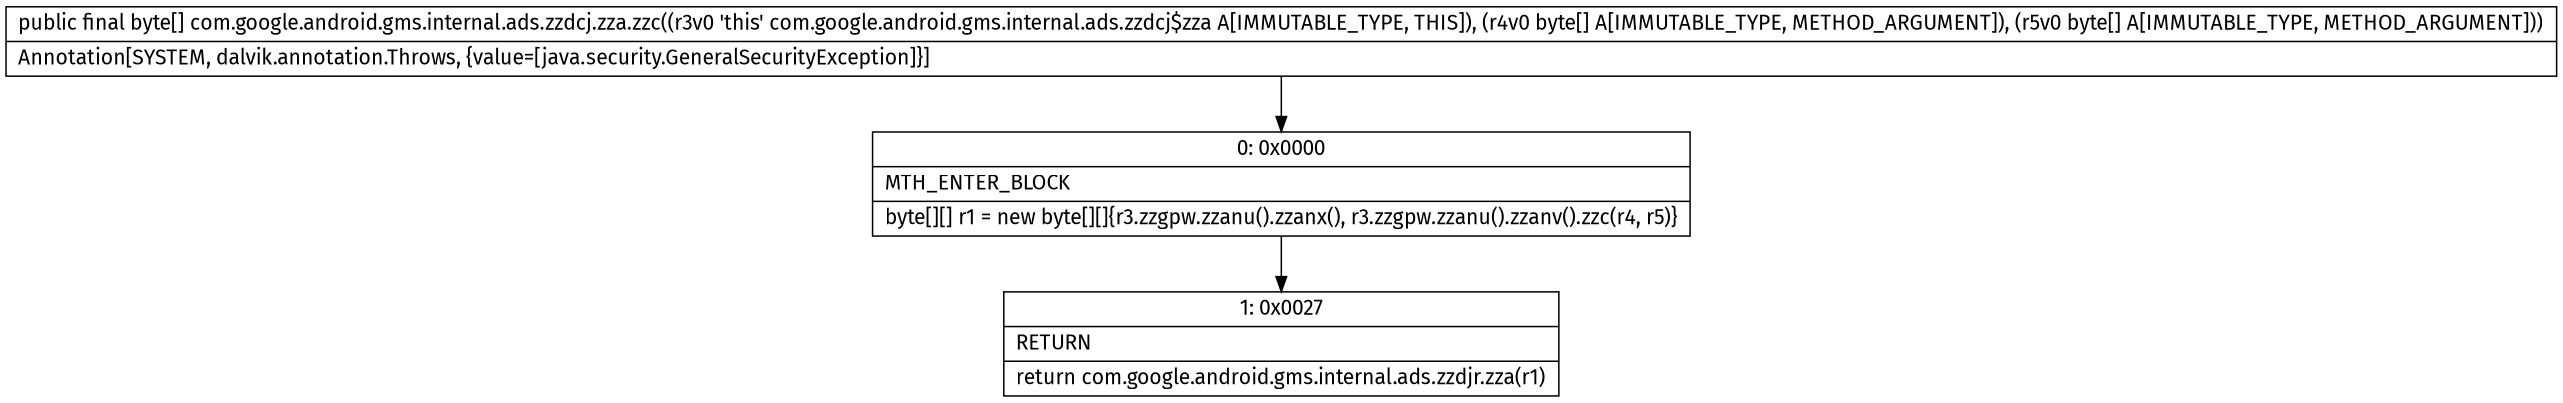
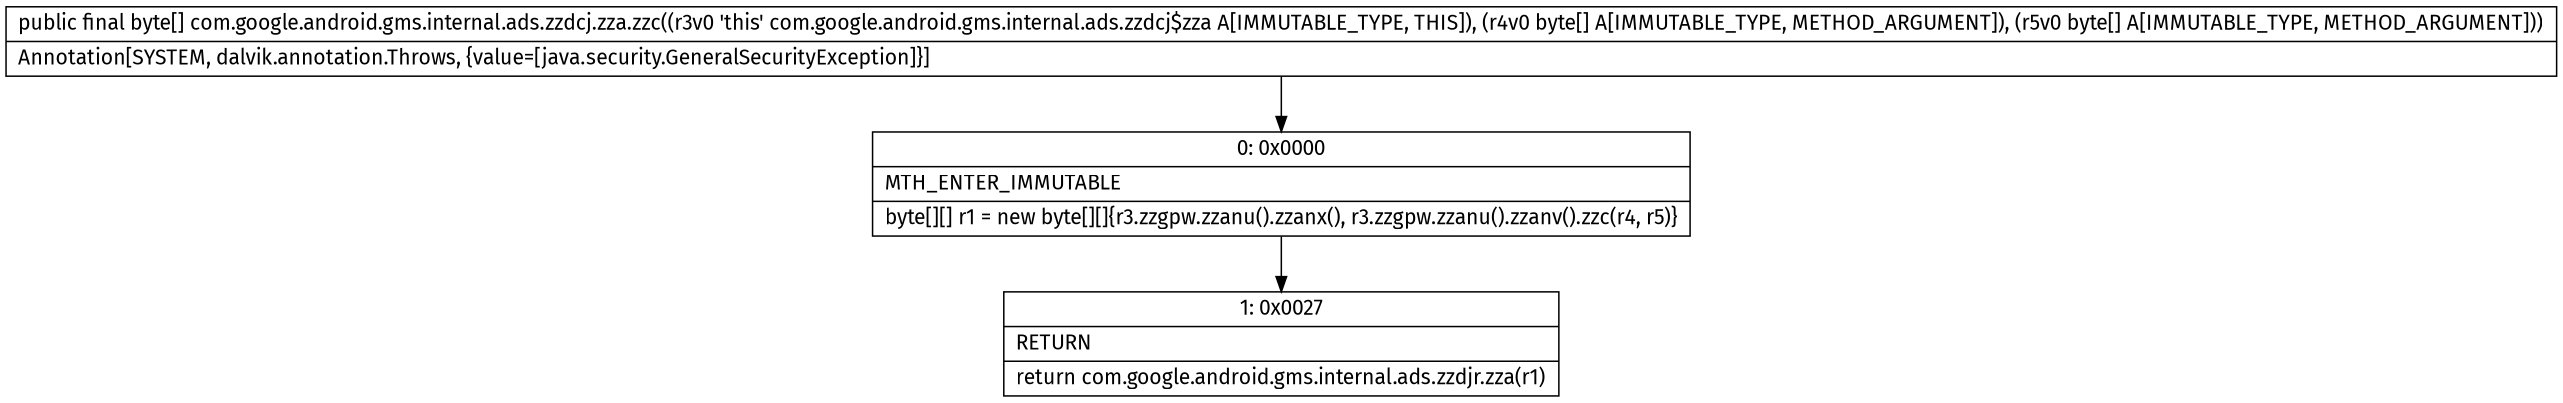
  digraph {
    fontname="Fira Sans"
    node [shape=record fontname="Fira Sans"]
    edge [fontname="Fira Sans"]
-   n1 [label="{0\:\ 0x0000|MTH_ENTER_BLOCK\l|byte[][] r1 = new byte[][]\{r3.zzgpw.zzanu().zzanx(), r3.zzgpw.zzanu().zzanv().zzc(r4, r5)\}\l}"]
+   n1 [label="{0\:\ 0x0000|MTH_ENTER_IMMUTABLE\l|byte[][] r1 = new byte[][]\{r3.zzgpw.zzanu().zzanx(), r3.zzgpw.zzanu().zzanv().zzc(r4, r5)\}\l}"]
    n2 [label="{1\:\ 0x0027|RETURN\l|return com.google.android.gms.internal.ads.zzdjr.zza(r1)\l}"]
    n3 [label="{public final byte[] com.google.android.gms.internal.ads.zzdcj.zza.zzc((r3v0 'this' com.google.android.gms.internal.ads.zzdcj$zza A[IMMUTABLE_TYPE, THIS]), (r4v0 byte[] A[IMMUTABLE_TYPE, METHOD_ARGUMENT]), (r5v0 byte[] A[IMMUTABLE_TYPE, METHOD_ARGUMENT]))  | Annotation[SYSTEM, dalvik.annotation.Throws, \{value=[java.security.GeneralSecurityException]\}]\l}"]
    n1 -> n2
    n3 -> n1
  }
